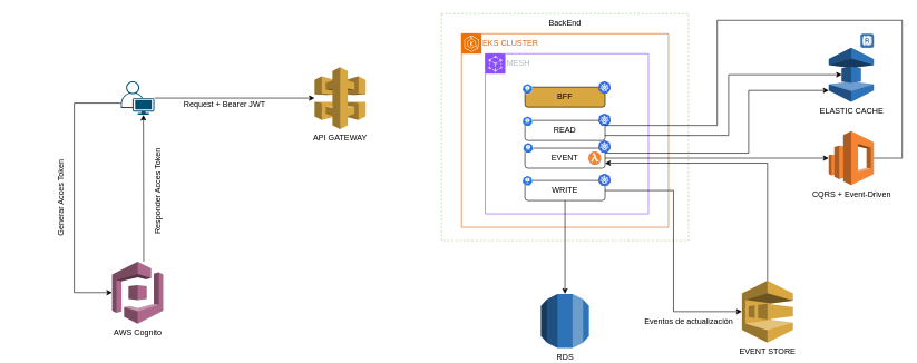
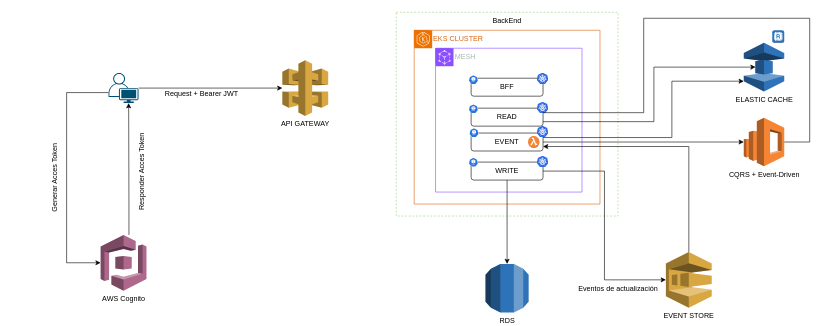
  <mxCell id="0" />
  <mxCell id="1" parent="0" />
  <mxCell id="2" value="BackEnd" style="fillColor=none;strokeColor=#97D077;dashed=1;verticalAlign=top;fontStyle=0;fontColor=#000000;whiteSpace=wrap;html=1;" vertex="1" parent="1"><mxGeometry x="660" y="20" width="370" height="340" as="geometry" /></mxCell>
  <mxCell id="3" value="EKS CLUSTER" style="points=[[0,0],[0.25,0],[0.5,0],[0.75,0],[1,0],[1,0.25],[1,0.5],[1,0.75],[1,1],[0.75,1],[0.5,1],[0.25,1],[0,1],[0,0.75],[0,0.5],[0,0.25]];outlineConnect=0;gradientColor=none;html=1;whiteSpace=wrap;fontSize=12;fontStyle=0;container=1;pointerEvents=0;collapsible=0;recursiveResize=0;shape=mxgraph.aws4.group;grIcon=mxgraph.aws4.group_ec2_instance_contents;strokeColor=#D86613;fillColor=none;verticalAlign=top;align=left;spacingLeft=30;fontColor=#D86613;dashed=0;" vertex="1" parent="1"><mxGeometry x="690" y="50" width="310" height="290" as="geometry" /></mxCell>
  <mxCell id="4" value="MESH" style="points=[[0,0],[0.25,0],[0.5,0],[0.75,0],[1,0],[1,0.25],[1,0.5],[1,0.75],[1,1],[0.75,1],[0.5,1],[0.25,1],[0,1],[0,0.75],[0,0.5],[0,0.25]];outlineConnect=0;gradientColor=none;html=1;whiteSpace=wrap;fontSize=12;fontStyle=0;container=1;pointerEvents=0;collapsible=0;recursiveResize=0;shape=mxgraph.aws4.group;grIcon=mxgraph.aws4.group_vpc2;strokeColor=#8C4FFF;fillColor=none;verticalAlign=top;align=left;spacingLeft=30;fontColor=#AAB7B8;dashed=0;" vertex="1" parent="3"><mxGeometry x="35.62" y="30" width="244.38" height="240" as="geometry" /></mxCell>
  <mxCell id="5" value="" style="sketch=0;points=[[0,0,0],[0.25,0,0],[0.5,0,0],[0.75,0,0],[1,0,0],[0,1,0],[0.25,1,0],[0.5,1,0],[0.75,1,0],[1,1,0],[0,0.25,0],[0,0.5,0],[0,0.75,0],[1,0.25,0],[1,0.5,0],[1,0.75,0]];outlineConnect=0;fontColor=#232F3E;fillColor=#8C4FFF;strokeColor=#ffffff;dashed=0;verticalLabelPosition=bottom;verticalAlign=top;align=center;html=1;fontSize=12;fontStyle=0;aspect=fixed;shape=mxgraph.aws4.resourceIcon;resIcon=mxgraph.aws4.app_mesh;" vertex="1" parent="4"><mxGeometry width="30" height="30" as="geometry" /></mxCell>
- <mxCell id="6" value="BFF" style="rounded=1;whiteSpace=wrap;html=1;fillColor=#d9a741;" vertex="1" parent="4"><mxGeometry x="59.38" y="50" width="120" height="30" as="geometry" /></mxCell>
+ <mxCell id="6" value="BFF" style="rounded=1;whiteSpace=wrap;html=1;" vertex="1" parent="4"><mxGeometry x="59.38" y="50" width="120" height="30" as="geometry" /></mxCell>
  <mxCell id="7" value="" style="image;sketch=0;aspect=fixed;html=1;points=[];align=center;fontSize=12;image=img/lib/mscae/Kubernetes.svg;" vertex="1" parent="4"><mxGeometry x="169.38" y="41.4" width="19.38" height="18.6" as="geometry" /></mxCell>
  <mxCell id="8" value="" style="aspect=fixed;sketch=0;html=1;dashed=0;whitespace=wrap;verticalLabelPosition=bottom;verticalAlign=top;fillColor=#2875E2;strokeColor=#ffffff;points=[[0.005,0.63,0],[0.1,0.2,0],[0.9,0.2,0],[0.5,0,0],[0.995,0.63,0],[0.72,0.99,0],[0.5,1,0],[0.28,0.99,0]];shape=mxgraph.kubernetes.icon2;kubernetesLabel=1;prIcon=pod" vertex="1" parent="4"><mxGeometry x="55.38" y="45" width="15.63" height="15" as="geometry" /></mxCell>
  <mxCell id="9" value="READ" style="rounded=1;whiteSpace=wrap;html=1;" vertex="1" parent="4"><mxGeometry x="59.38" y="100" width="120" height="30" as="geometry" /></mxCell>
  <mxCell id="10" value="WRITE" style="rounded=1;whiteSpace=wrap;html=1;" vertex="1" parent="4"><mxGeometry x="59.38" y="190" width="120" height="30" as="geometry" /></mxCell>
  <mxCell id="11" value="" style="image;sketch=0;aspect=fixed;html=1;points=[];align=center;fontSize=12;image=img/lib/mscae/Kubernetes.svg;" vertex="1" parent="4"><mxGeometry x="169.38" y="90" width="19.38" height="18.6" as="geometry" /></mxCell>
  <mxCell id="12" value="" style="image;sketch=0;aspect=fixed;html=1;points=[];align=center;fontSize=12;image=img/lib/mscae/Kubernetes.svg;" vertex="1" parent="4"><mxGeometry x="169.38" y="180" width="19.38" height="18.6" as="geometry" /></mxCell>
  <mxCell id="13" value="" style="aspect=fixed;sketch=0;html=1;dashed=0;whitespace=wrap;verticalLabelPosition=bottom;verticalAlign=top;fillColor=#2875E2;strokeColor=#ffffff;points=[[0.005,0.63,0],[0.1,0.2,0],[0.9,0.2,0],[0.5,0,0],[0.995,0.63,0],[0.72,0.99,0],[0.5,1,0],[0.28,0.99,0]];shape=mxgraph.kubernetes.icon2;kubernetesLabel=1;prIcon=pod" vertex="1" parent="4"><mxGeometry x="55.38" y="93.6" width="15.63" height="15" as="geometry" /></mxCell>
  <mxCell id="14" value="" style="aspect=fixed;sketch=0;html=1;dashed=0;whitespace=wrap;verticalLabelPosition=bottom;verticalAlign=top;fillColor=#2875E2;strokeColor=#ffffff;points=[[0.005,0.63,0],[0.1,0.2,0],[0.9,0.2,0],[0.5,0,0],[0.995,0.63,0],[0.72,0.99,0],[0.5,1,0],[0.28,0.99,0]];shape=mxgraph.kubernetes.icon2;kubernetesLabel=1;prIcon=pod" vertex="1" parent="4"><mxGeometry x="55.38" y="182.8" width="15.63" height="15" as="geometry" /></mxCell>
  <mxCell id="15" value="" style="sketch=0;points=[[0,0,0],[0.25,0,0],[0.5,0,0],[0.75,0,0],[1,0,0],[0,1,0],[0.25,1,0],[0.5,1,0],[0.75,1,0],[1,1,0],[0,0.25,0],[0,0.5,0],[0,0.75,0],[1,0.25,0],[1,0.5,0],[1,0.75,0]];outlineConnect=0;fontColor=#232F3E;fillColor=#ED7100;strokeColor=#ffffff;dashed=0;verticalLabelPosition=bottom;verticalAlign=top;align=center;html=1;fontSize=12;fontStyle=0;aspect=fixed;shape=mxgraph.aws4.resourceIcon;resIcon=mxgraph.aws4.eks;" vertex="1" parent="3"><mxGeometry width="30" height="30" as="geometry" /></mxCell>
  <mxCell id="16" style="edgeStyle=orthogonalEdgeStyle;rounded=0;orthogonalLoop=1;jettySize=auto;html=1;" edge="1" parent="1" source="17" target="18"><mxGeometry relative="1" as="geometry" /></mxCell>
  <mxCell id="17" value="" style="points=[[0.35,0,0],[0.98,0.51,0],[1,0.71,0],[0.67,1,0],[0,0.795,0],[0,0.65,0]];verticalLabelPosition=bottom;sketch=0;html=1;verticalAlign=top;aspect=fixed;align=center;pointerEvents=1;shape=mxgraph.cisco19.user;fillColor=#005073;strokeColor=none;" vertex="1" parent="1"><mxGeometry x="180" y="121.5" width="50" height="50" as="geometry" /></mxCell>
  <mxCell id="18" value="API GATEWAY" style="outlineConnect=0;dashed=0;verticalLabelPosition=bottom;verticalAlign=top;align=center;html=1;shape=mxgraph.aws3.api_gateway;fillColor=#D9A741;gradientColor=none;" vertex="1" parent="1"><mxGeometry x="470" y="100" width="76.5" height="93" as="geometry" /></mxCell>
  <mxCell id="19" value="AWS Cognito" style="outlineConnect=0;dashed=0;verticalLabelPosition=bottom;verticalAlign=top;align=center;html=1;shape=mxgraph.aws3.cognito;fillColor=#AD688B;gradientColor=none;" vertex="1" parent="1"><mxGeometry x="166.75" y="391.5" width="76.5" height="93" as="geometry" /></mxCell>
  <mxCell id="20" style="edgeStyle=orthogonalEdgeStyle;rounded=0;orthogonalLoop=1;jettySize=auto;html=1;entryX=0;entryY=0.5;entryDx=0;entryDy=0;entryPerimeter=0;exitX=0;exitY=0.65;exitDx=0;exitDy=0;exitPerimeter=0;" edge="1" parent="1" source="17" target="19"><mxGeometry relative="1" as="geometry"><Array as="points"><mxPoint x="110" y="153.5" /><mxPoint x="110" y="438.5" /></Array></mxGeometry></mxCell>
  <mxCell id="21" style="edgeStyle=orthogonalEdgeStyle;rounded=0;orthogonalLoop=1;jettySize=auto;html=1;entryX=0.67;entryY=1;entryDx=0;entryDy=0;entryPerimeter=0;" edge="1" parent="1" source="19" target="17"><mxGeometry relative="1" as="geometry"><Array as="points"><mxPoint x="214" y="341.5" /><mxPoint x="214" y="341.5" /></Array></mxGeometry></mxCell>
  <mxCell id="22" value="Generar Acces Token" style="text;html=1;align=center;verticalAlign=middle;resizable=0;points=[];autosize=1;strokeColor=none;fillColor=none;rotation=-90;" vertex="1" parent="1"><mxGeometry x="20" y="281.5" width="140" height="30" as="geometry" /></mxCell>
  <mxCell id="23" value="Responder Acces Token" style="text;html=1;align=center;verticalAlign=middle;resizable=0;points=[];autosize=1;strokeColor=none;fillColor=none;rotation=-90;" vertex="1" parent="1"><mxGeometry x="160" y="271.5" width="150" height="30" as="geometry" /></mxCell>
  <mxCell id="24" value="Request + Bearer JWT" style="text;html=1;align=center;verticalAlign=middle;resizable=0;points=[];autosize=1;strokeColor=none;fillColor=none;" vertex="1" parent="1"><mxGeometry x="260" y="141.5" width="150" height="30" as="geometry" /></mxCell>
  <mxCell id="25" style="edgeStyle=orthogonalEdgeStyle;rounded=0;orthogonalLoop=1;jettySize=auto;html=1;exitX=0.5;exitY=1;exitDx=0;exitDy=0;entryX=0.5;entryY=0;entryDx=0;entryDy=0;entryPerimeter=0;" edge="1" parent="1" source="10" target="36"><mxGeometry relative="1" as="geometry" /></mxCell>
  <mxCell id="26" style="edgeStyle=orthogonalEdgeStyle;rounded=0;orthogonalLoop=1;jettySize=auto;html=1;exitX=1;exitY=0.75;exitDx=0;exitDy=0;endArrow=none;startFill=1;startArrow=classic;" edge="1" parent="1" source="27" target="39"><mxGeometry relative="1" as="geometry" /></mxCell>
  <mxCell id="27" value="EVENT" style="rounded=1;whiteSpace=wrap;html=1;" vertex="1" parent="1"><mxGeometry x="785" y="221.5" width="120" height="30" as="geometry" /></mxCell>
  <mxCell id="28" value="" style="outlineConnect=0;dashed=0;verticalLabelPosition=bottom;verticalAlign=top;align=center;html=1;shape=mxgraph.aws3.lambda_function;fillColor=#F58534;gradientColor=none;" vertex="1" parent="1"><mxGeometry x="880" y="226.58" width="19" height="19.83" as="geometry" /></mxCell>
  <mxCell id="29" value="" style="aspect=fixed;sketch=0;html=1;dashed=0;whitespace=wrap;verticalLabelPosition=bottom;verticalAlign=top;fillColor=#2875E2;strokeColor=#ffffff;points=[[0.005,0.63,0],[0.1,0.2,0],[0.9,0.2,0],[0.5,0,0],[0.995,0.63,0],[0.72,0.99,0],[0.5,1,0],[0.28,0.99,0]];shape=mxgraph.kubernetes.icon2;kubernetesLabel=1;prIcon=pod" vertex="1" parent="1"><mxGeometry x="782" y="213.58" width="15.63" height="15" as="geometry" /></mxCell>
  <mxCell id="30" value="" style="image;sketch=0;aspect=fixed;html=1;points=[];align=center;fontSize=12;image=img/lib/mscae/Kubernetes.svg;" vertex="1" parent="1"><mxGeometry x="895" y="209.98" width="19.38" height="18.6" as="geometry" /></mxCell>
  <mxCell id="31" style="edgeStyle=orthogonalEdgeStyle;rounded=0;orthogonalLoop=1;jettySize=auto;html=1;entryX=1;entryY=0.5;entryDx=0;entryDy=0;startArrow=classic;startFill=1;endArrow=none;exitX=0;exitY=0.5;exitDx=0;exitDy=0;exitPerimeter=0;" edge="1" parent="1" source="37" target="27"><mxGeometry relative="1" as="geometry"><mxPoint x="1150" y="231.11" as="sourcePoint" /><Array as="points"><mxPoint x="1210" y="237" /><mxPoint x="1210" y="237" /></Array></mxGeometry></mxCell>
  <mxCell id="32" style="edgeStyle=orthogonalEdgeStyle;rounded=0;orthogonalLoop=1;jettySize=auto;html=1;entryX=0;entryY=0.5;entryDx=0;entryDy=0;entryPerimeter=0;" edge="1" parent="1" source="10" target="39"><mxGeometry relative="1" as="geometry"><mxPoint x="1150" y="285.05" as="targetPoint" /></mxGeometry></mxCell>
  <mxCell id="33" style="edgeStyle=orthogonalEdgeStyle;rounded=0;orthogonalLoop=1;jettySize=auto;html=1;exitX=0;exitY=0.79;exitDx=0;exitDy=0;exitPerimeter=0;entryX=1;entryY=0.25;entryDx=0;entryDy=0;startArrow=classic;startFill=1;endArrow=none;" edge="1" parent="1" source="34" target="27"><mxGeometry relative="1" as="geometry"><Array as="points"><mxPoint x="1120" y="135" /><mxPoint x="1120" y="229" /></Array></mxGeometry></mxCell>
  <mxCell id="34" value="ELASTIC CACHE" style="outlineConnect=0;dashed=0;verticalLabelPosition=bottom;verticalAlign=top;align=center;html=1;shape=mxgraph.aws3.elasticache;fillColor=#2E73B8;gradientColor=none;" vertex="1" parent="1"><mxGeometry x="1240" y="71" width="67.5" height="81" as="geometry" /></mxCell>
  <mxCell id="35" value="" style="outlineConnect=0;dashed=0;verticalLabelPosition=bottom;verticalAlign=top;align=center;html=1;shape=mxgraph.aws3.redis;fillColor=#2E73B8;gradientColor=none;" vertex="1" parent="1"><mxGeometry x="1287.5" y="50" width="20" height="21" as="geometry" /></mxCell>
  <mxCell id="36" value="RDS" style="outlineConnect=0;dashed=0;verticalLabelPosition=bottom;verticalAlign=top;align=center;html=1;shape=mxgraph.aws3.rds;fillColor=#2E73B8;gradientColor=none;" vertex="1" parent="1"><mxGeometry x="809" y="440" width="72" height="81" as="geometry" /></mxCell>
  <mxCell id="37" value="CQRS + Event-Driven" style="outlineConnect=0;dashed=0;verticalLabelPosition=bottom;verticalAlign=top;align=center;html=1;shape=mxgraph.aws3.elasticsearch_service;fillColor=#F58534;gradientColor=none;" vertex="1" parent="1"><mxGeometry x="1240" y="196" width="67.5" height="81" as="geometry" /></mxCell>
  <mxCell id="38" style="edgeStyle=orthogonalEdgeStyle;rounded=0;orthogonalLoop=1;jettySize=auto;html=1;exitX=1;exitY=0.75;exitDx=0;exitDy=0;entryX=0.29;entryY=0.5;entryDx=0;entryDy=0;entryPerimeter=0;" edge="1" parent="1" source="9" target="34"><mxGeometry relative="1" as="geometry"><Array as="points"><mxPoint x="1090" y="203" /><mxPoint x="1090" y="111" /></Array></mxGeometry></mxCell>
  <mxCell id="39" value="EVENT STORE" style="outlineConnect=0;dashed=0;verticalLabelPosition=bottom;verticalAlign=top;align=center;html=1;shape=mxgraph.aws3.sqs;fillColor=#D9A741;gradientColor=none;" vertex="1" parent="1"><mxGeometry x="1110" y="420" width="76.5" height="93" as="geometry" /></mxCell>
  <mxCell id="40" style="edgeStyle=orthogonalEdgeStyle;rounded=0;orthogonalLoop=1;jettySize=auto;html=1;exitX=1;exitY=0.25;exitDx=0;exitDy=0;entryX=1;entryY=0.5;entryDx=0;entryDy=0;entryPerimeter=0;endArrow=none;" edge="1" parent="1" source="9" target="37"><mxGeometry relative="1" as="geometry"><Array as="points"><mxPoint x="1073" y="188" /><mxPoint x="1073" y="30" /><mxPoint x="1350" y="30" /><mxPoint x="1350" y="237" /></Array></mxGeometry></mxCell>
  <mxCell id="41" value="Eventos de actualización" style="text;html=1;align=center;verticalAlign=middle;resizable=0;points=[];autosize=1;strokeColor=none;fillColor=none;" vertex="1" parent="1"><mxGeometry x="950" y="465.5" width="160" height="30" as="geometry" /></mxCell>
